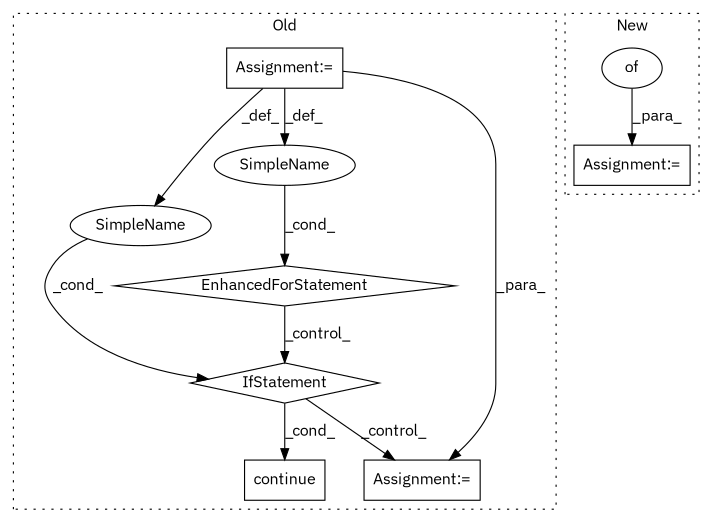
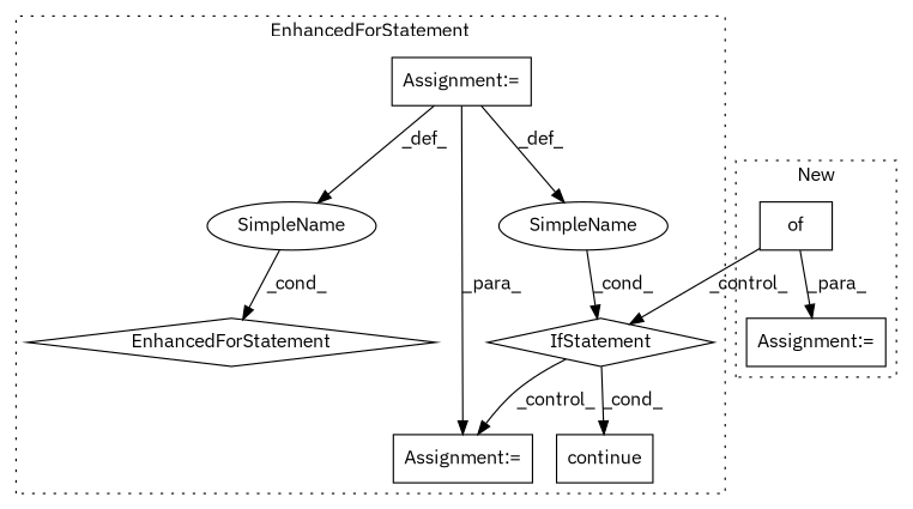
  digraph {
    fontname="IBM Plex Sans"
    node [a=7 fontname="IBM Plex Sans" l=1 shape=box]
    edge [fontname="IBM Plex Sans"]
    n1 [a=18 l=9 label=continue s=840]
    n2 [a=25 l="4,2" label=IfStatement s="811,828" shape=diamond]
    n3 [a=42 label=SimpleName shape=ellipse l=""]
    n4 [label="Assignment:=" s=599]
    n5 [a=42 l=4 label=SimpleName s=785 shape=ellipse]
    n6 [a=70 l="53,2" label=EnhancedForStatement s="725,801" shape=diamond]
    n7 [label="Assignment:=" s=868]
-   n8 [a=32 l="3,1" label=of s="724,751" shape=ellipse]
+   n8 [a=32 l="3,1" label=of s="724,751"]
    n9 [label="Assignment:=" s=719]
    subgraph cluster_1 {
-     label=Old
+     label=EnhancedForStatement
      style=dotted
      n1
      n2
      n3
      n4
      n5
      n6
      n7
    }
    subgraph cluster_2 {
      label=New
      style=dotted
      n8
      n9
    }
    n2 -> n1 [label=_cond_]
    n2 -> n7 [label=_control_]
    n3 -> n2 [label=_cond_]
    n4 -> n3 [label=_def_]
    n4 -> n5 [label=_def_]
    n4 -> n7 [label=_para_]
    n5 -> n6 [label=_cond_]
-   n6 -> n2 [label=_control_]
+   n8 -> n2 [label=_control_]
    n8 -> n9 [label=_para_]
  }
